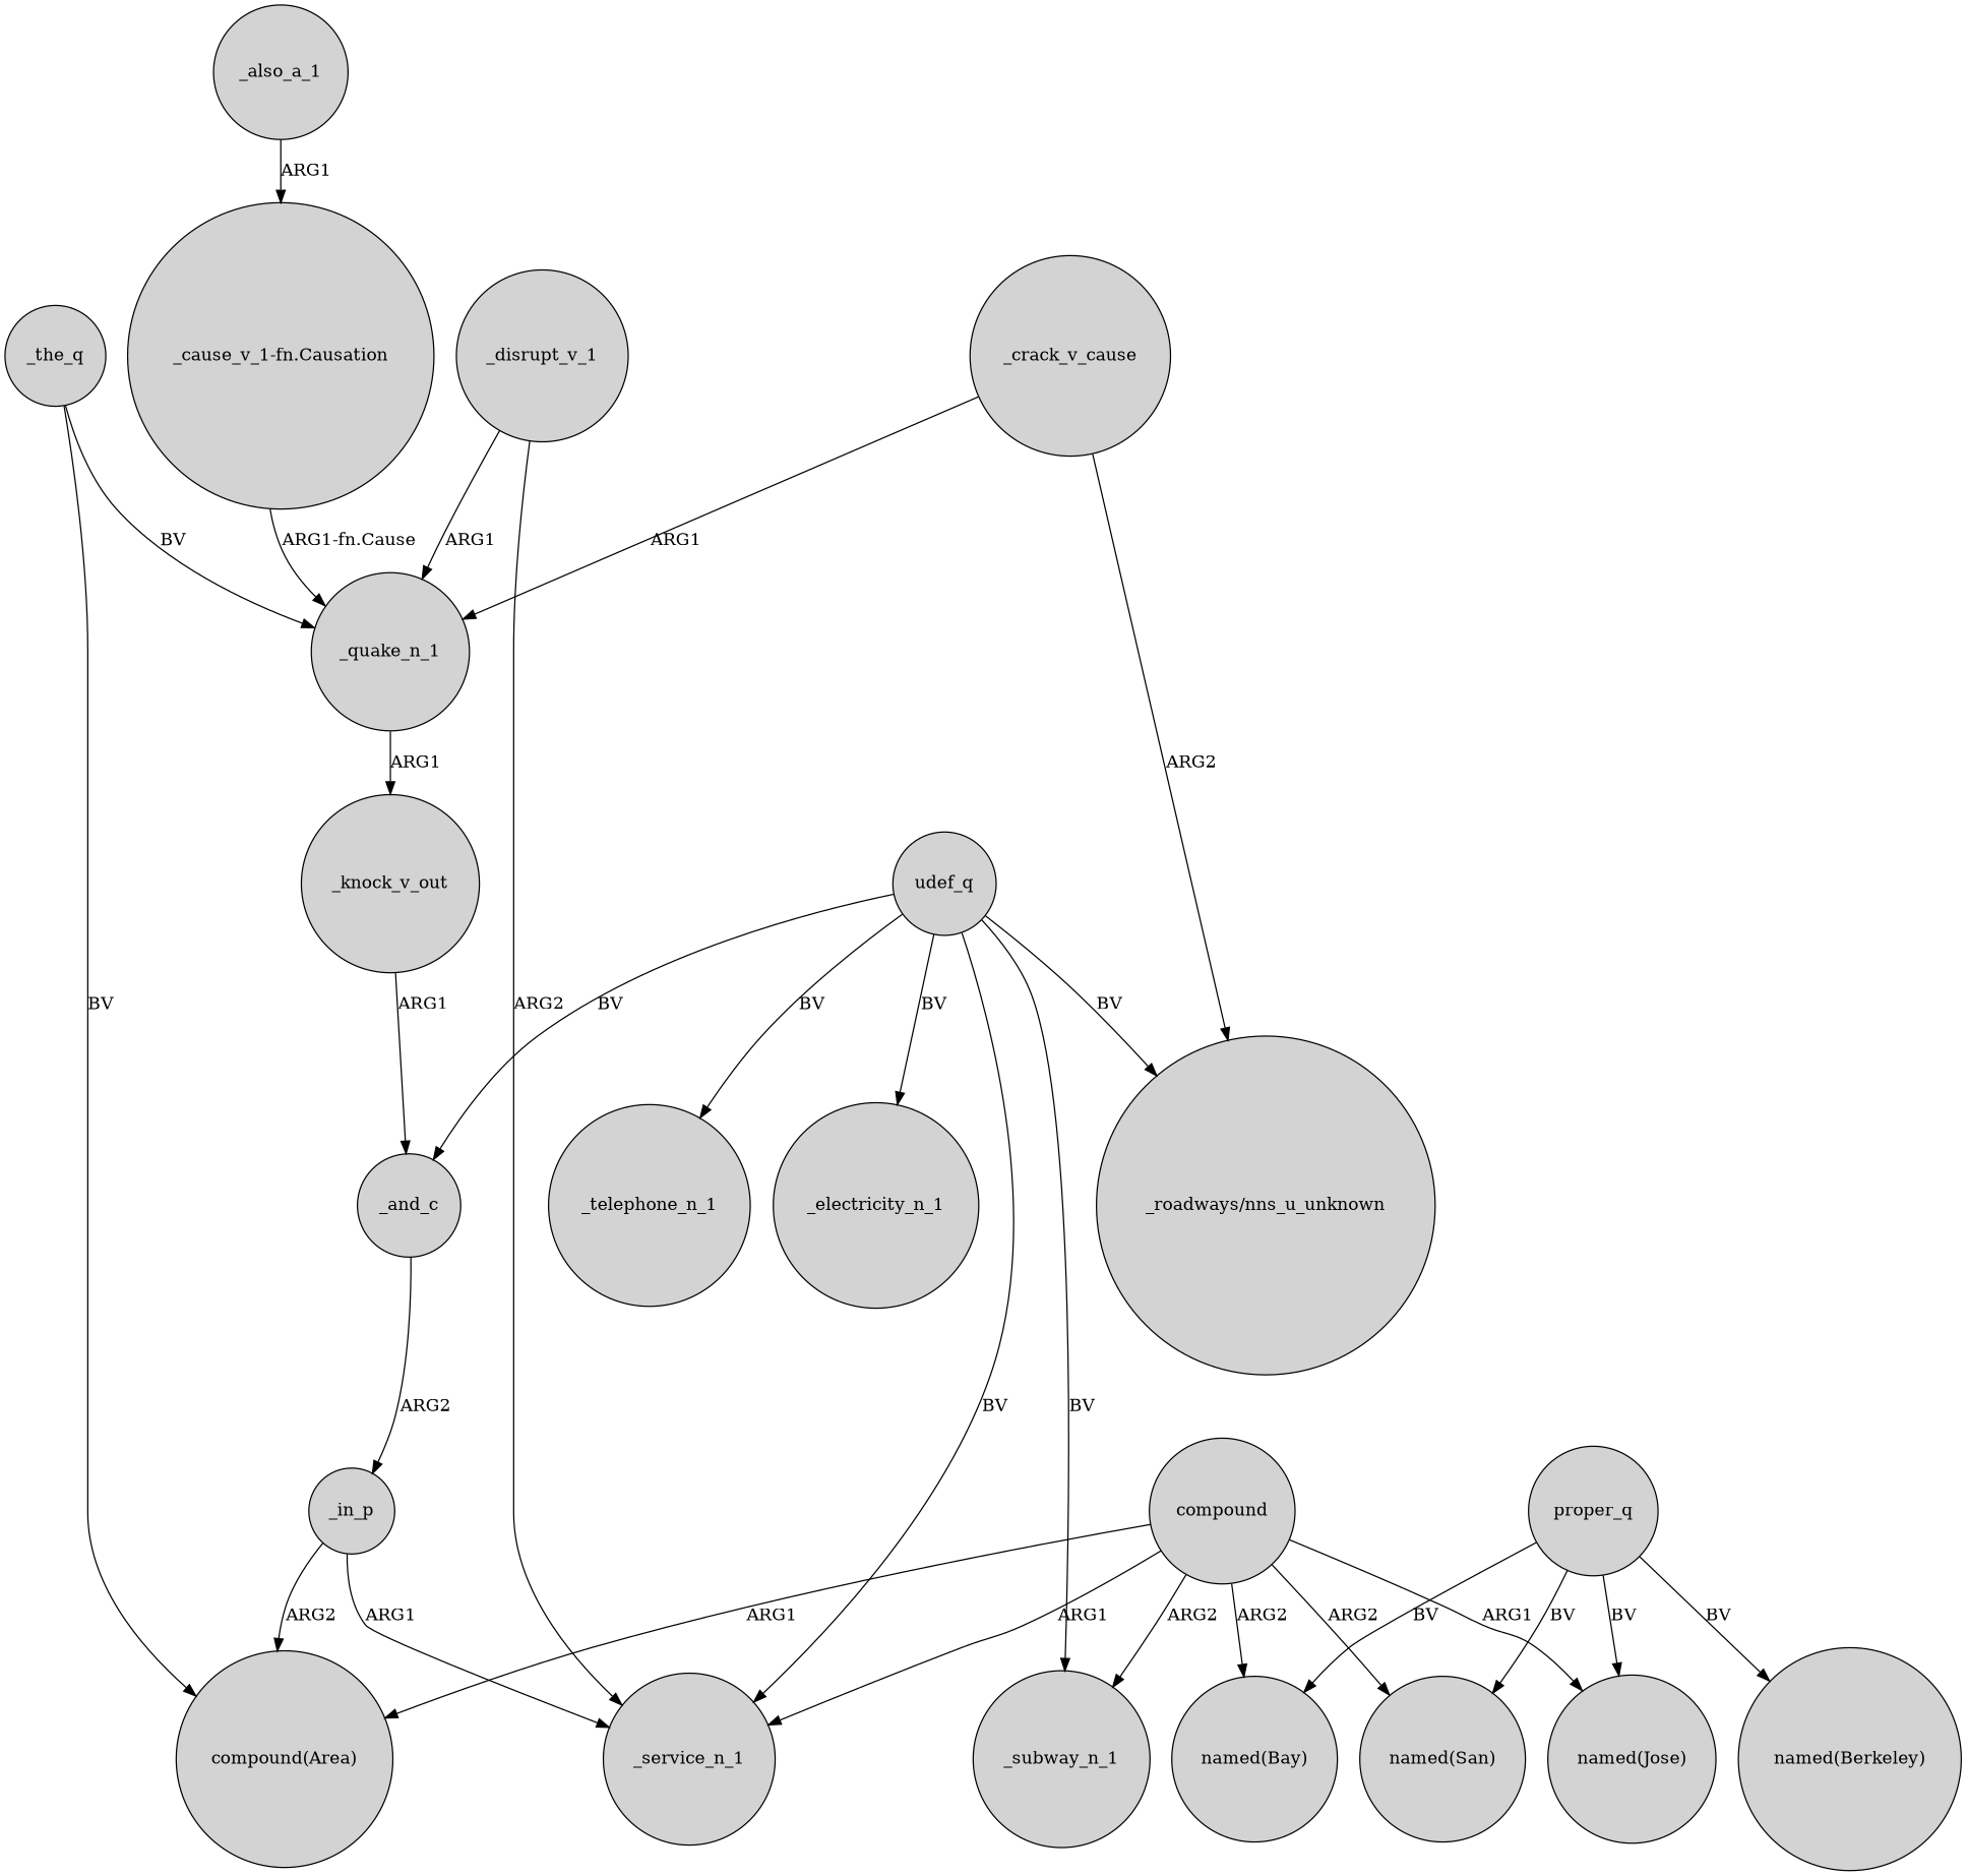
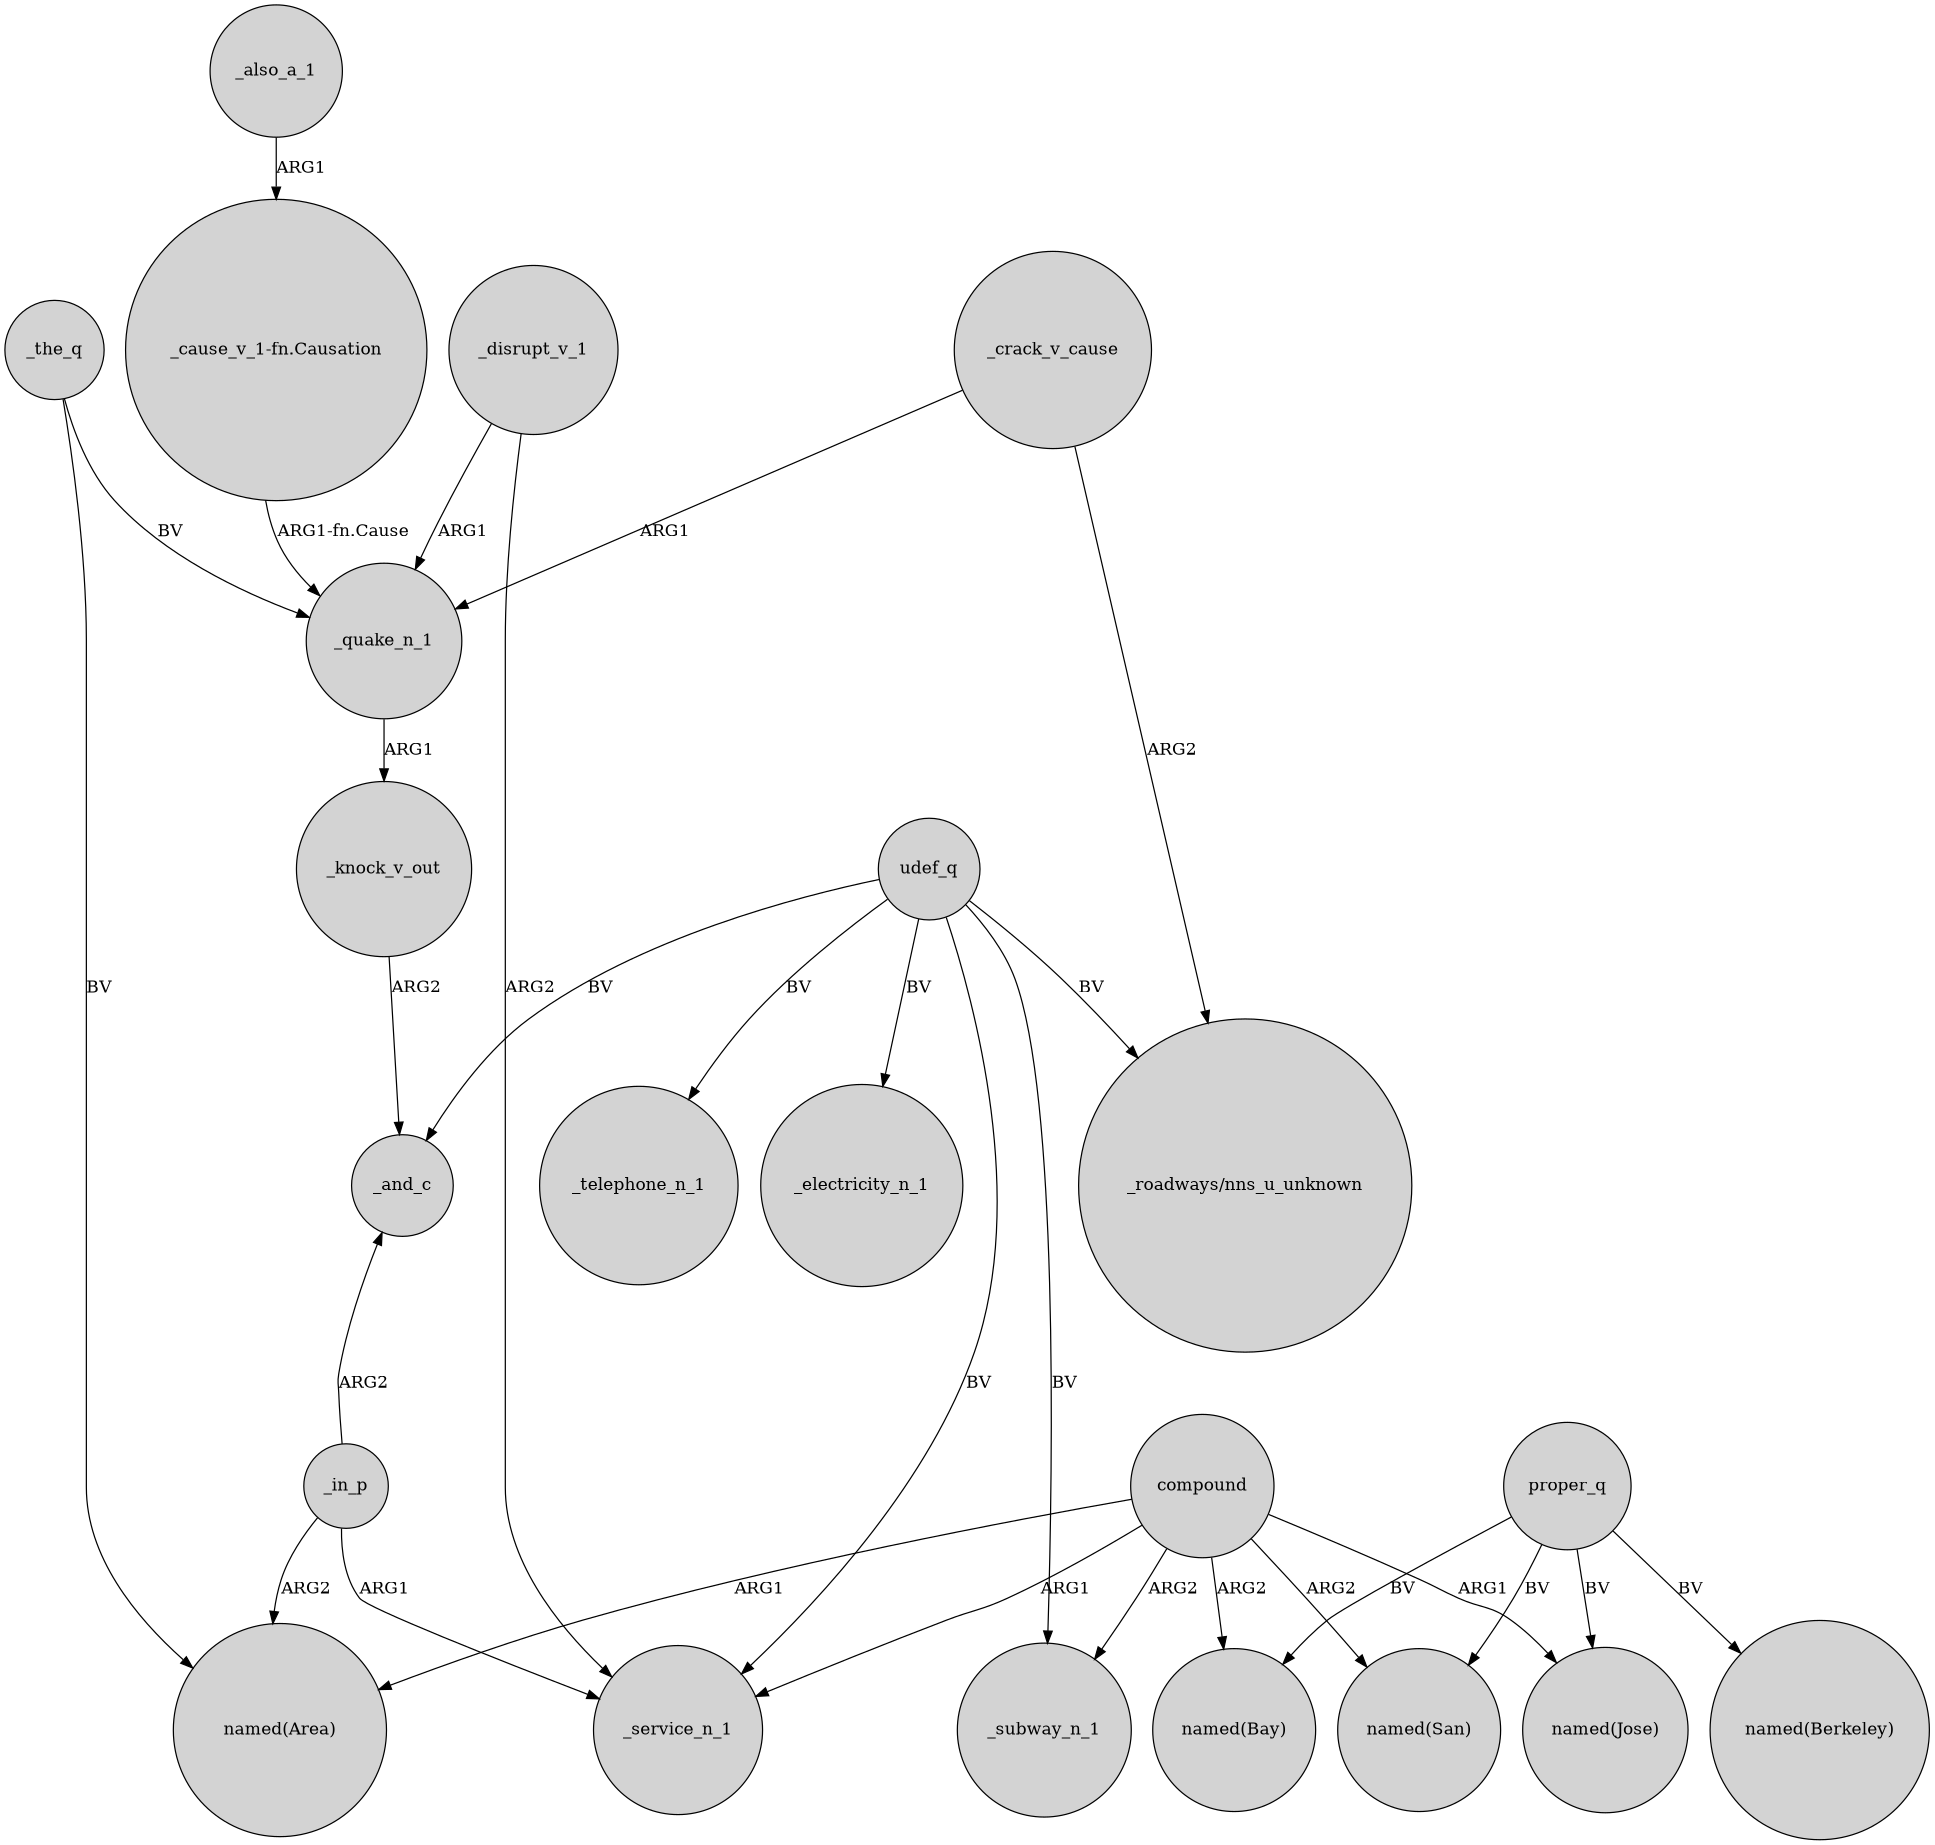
  digraph {
    node [shape=circle style=filled]
    _disrupt_v_1
    _service_n_1
    _quake_n_1
    _knock_v_out
    _the_q
-   "named(Area)" [label="compound(Area)"]
+   "named(Area)"
    proper_q
    "named(Bay)"
    "named(San)"
    "named(Jose)"
    "named(Berkeley)"
    "_cause_v_1-fn.Causation"
    compound
    _subway_n_1
    _crack_v_cause
    "_roadways/nns_u_unknown"
    udef_q
    _telephone_n_1
    _electricity_n_1
    _and_c
    _in_p
    _also_a_1
    _disrupt_v_1 -> _service_n_1 [label=ARG2]
    _disrupt_v_1 -> _quake_n_1 [label=ARG1]
    _quake_n_1 -> _knock_v_out [label=ARG1]
-   _knock_v_out -> _and_c [label=ARG1]
+   _knock_v_out -> _and_c [label=ARG2]
    _the_q -> _quake_n_1 [label=BV]
    _the_q -> "named(Area)" [label=BV]
    proper_q -> "named(Bay)" [label=BV]
    proper_q -> "named(San)" [label=BV]
    proper_q -> "named(Jose)" [label=BV]
    proper_q -> "named(Berkeley)" [label=BV]
    "_cause_v_1-fn.Causation" -> _quake_n_1 [label="ARG1-fn.Cause"]
    compound -> _service_n_1 [label=ARG1]
    compound -> "named(Area)" [label=ARG1]
    compound -> "named(Bay)" [label=ARG2]
    compound -> "named(San)" [label=ARG2]
    compound -> "named(Jose)" [label=ARG1]
    compound -> _subway_n_1 [label=ARG2]
    _crack_v_cause -> _quake_n_1 [label=ARG1]
    _crack_v_cause -> "_roadways/nns_u_unknown" [label=ARG2]
    udef_q -> _service_n_1 [label=BV]
    udef_q -> _subway_n_1 [label=BV]
    udef_q -> "_roadways/nns_u_unknown" [label=BV]
    udef_q -> _telephone_n_1 [label=BV]
    udef_q -> _electricity_n_1 [label=BV]
    udef_q -> _and_c [label=BV]
    _in_p -> _service_n_1 [label=ARG1]
    _in_p -> "named(Area)" [label=ARG2]
-   _and_c -> _in_p [label=ARG2]
+   _in_p -> _and_c [label=ARG2]
    _also_a_1 -> "_cause_v_1-fn.Causation" [label=ARG1]
  }
